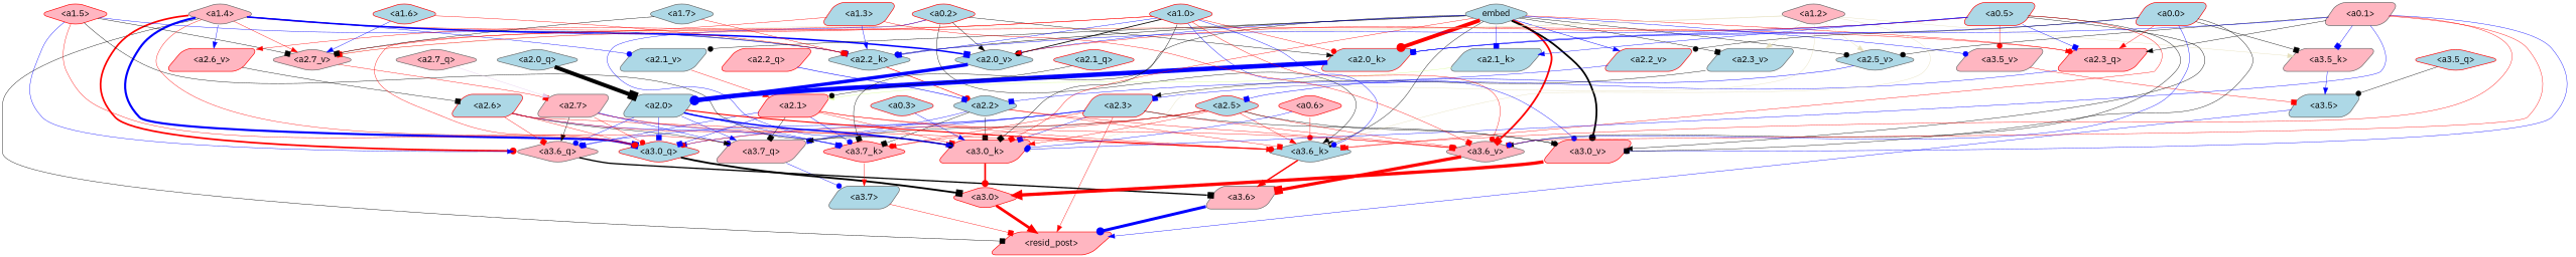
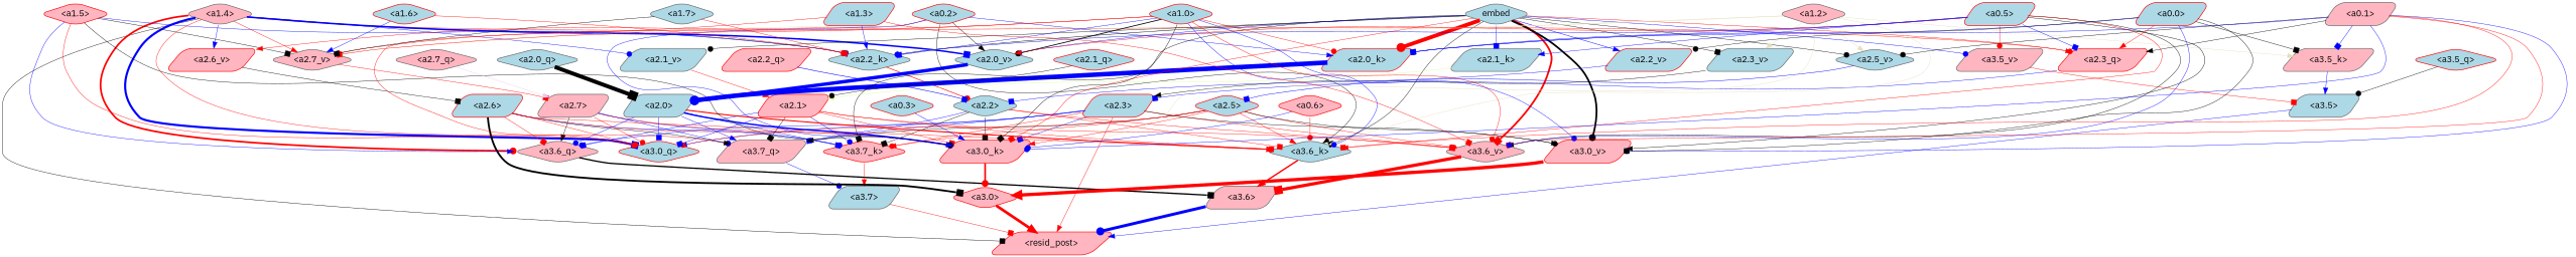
  strict digraph {
    fontname="IBM Plex Sans"
    splines=true
    node [color=gray40 fillcolor=lightblue fontname="IBM Plex Sans" shape=parallelogram style="filled, rounded"]
    edge [arrowhead=box color=red fontname="IBM Plex Sans" penwidth=0.6]
    "<a3.7>"
    "<resid_post>" [color=red fillcolor=lightpink]
    "<a3.6>" [fillcolor=lightpink]
    "<a3.5>"
    "<a3.0>" [color=red fillcolor=lightpink shape=diamond]
    "<a2.3>" [color=red]
    "<a3.7_q>" [fillcolor=lightpink]
    "<a3.6_q>" [fillcolor=lightpink shape=diamond]
    "<a3.0_q>" [color=red shape=diamond]
    "<a3.7_k>" [color=red fillcolor=lightpink shape=diamond]
    "<a3.0_k>" [color=red fillcolor=lightpink]
    "<a3.6_v>" [fillcolor=lightpink shape=diamond]
    "<a3.0_v>" [color=red fillcolor=lightpink]
    "<a1.4>" [fillcolor=lightpink shape=diamond]
    "<a2.3_q>" [color=red fillcolor=lightpink]
    "<a2.2_k>" [shape=diamond]
    "<a2.7_v>" [fillcolor=lightpink shape=diamond]
    "<a2.6_v>" [color=red fillcolor=lightpink]
    "<a2.1_v>"
    "<a2.0_v>" [shape=diamond]
    "<a2.2>" [shape=diamond]
    "<a2.7>" [fillcolor=lightpink]
    "<a2.6>" [color=red]
    "<a2.5>" [color=red shape=diamond]
    "<a2.5_v>" [shape=diamond]
    "<a2.1>" [color=red fillcolor=lightpink]
    "<a2.0>"
    "<a3.6_k>" [shape=diamond]
    "<a3.5_q>" [color=red shape=diamond]
    "<a3.5_k>" [fillcolor=lightpink]
    "<a3.5_v>" [fillcolor=lightpink]
    "<a1.5>" [color=red fillcolor=lightpink shape=diamond]
    "<a0.2>" [color=red shape=diamond]
    "<a2.0_k>" [color=red]
    embed [shape=diamond]
    "<a2.1_k>"
    "<a2.3_v>"
    "<a2.2_v>" [color=red]
    "<a1.2>" [fillcolor=lightpink shape=diamond]
    "<a1.0>" [color=red shape=diamond]
    "<a0.6>" [color=red fillcolor=lightpink shape=diamond]
    "<a0.5>" [color=red]
    "<a0.1>" [fillcolor=lightpink]
    "<a0.0>" [color=red]
    "<a0.3>" [color=red shape=diamond]
    "<a1.3>" [color=red]
    "<a2.7_q>" [fillcolor=lightpink shape=diamond]
    "<a2.2_q>" [color=red fillcolor=lightpink]
    "<a2.1_q>" [color=red shape=diamond]
    "<a2.0_q>" [shape=diamond]
    "<a1.7>" [shape=diamond]
    "<a1.6>" [color=red shape=diamond]
    "<a3.7>" -> "<resid_post>"
    "<a3.6>" -> "<resid_post>" [arrowhead=dot color=blue penwidth=4.646730065345764]
    "<a3.5>" -> "<resid_post>" [arrowhead=normal color=blue]
    "<a3.0>" -> "<resid_post>" [arrowhead=normal penwidth=4.323132634162903]
    "<a2.3>" -> "<resid_post>" [arrowhead=normal]
    "<a2.3>" -> "<a3.7_q>" [color=blue]
    "<a2.3>" -> "<a3.6_q>" [arrowhead=dot color=blue]
    "<a2.3>" -> "<a3.0_q>" [arrowhead=normal color=blue]
    "<a2.3>" -> "<a3.7_k>" [arrowhead=dot]
    "<a2.3>" -> "<a3.0_k>" [color=blue]
    "<a2.3>" -> "<a3.6_v>"
    "<a2.3>" -> "<a3.0_v>" [arrowhead=normal color=black]
    "<a3.7_q>" -> "<a3.7>" [arrowhead=dot color=blue]
    "<a3.6_q>" -> "<a3.6>" [color=black penwidth=2.03758105635643]
-   "<a3.0_q>" -> "<a3.0>" [color=black penwidth=2.8638100624084473]
+   "<a2.6>" -> "<a3.0>" [color=black penwidth=2.8638100624084473]
    "<a3.7_k>" -> "<a3.7>" [arrowhead=normal]
    "<a3.0_k>" -> "<a3.0>" [arrowhead=dot penwidth=2.6274144649505615]
    "<a3.6_v>" -> "<a3.6>" [penwidth=5.002329230308533]
    "<a3.0_v>" -> "<a3.0>" [arrowhead=normal penwidth=5.188832879066467]
    "<a1.4>" -> "<resid_post>" [color=black]
    "<a1.4>" -> "<a3.7_q>" [arrowhead=dot]
    "<a1.4>" -> "<a3.6_q>" [arrowhead=dot penwidth=2.700703263282776]
    "<a1.4>" -> "<a3.0_q>" [color=blue penwidth=3.34255850315094]
    "<a1.4>" -> "<a2.3_q>" [arrowhead=dot]
    "<a1.4>" -> "<a2.2_k>" [color=black]
    "<a1.4>" -> "<a2.7_v>" [arrowhead=normal]
    "<a1.4>" -> "<a2.6_v>" [arrowhead=normal color=blue]
    "<a1.4>" -> "<a2.1_v>" [arrowhead=dot color=blue]
    "<a1.4>" -> "<a2.0_v>" [color=blue penwidth=2.387977123260498]
    "<a2.3_q>" -> "<a2.3>" [color=blue]
    "<a2.2_k>" -> "<a2.2>" [arrowhead=dot penwidth=0.9331893920898438]
    "<a2.7_v>" -> "<a2.7>"
    "<a2.6_v>" -> "<a2.6>" [color=black]
    "<a2.1_v>" -> "<a2.1>" [arrowhead=normal]
    "<a2.0_v>" -> "<a2.0>" [arrowhead=dot color=blue penwidth=5.380099236965179]
    "<a2.2>" -> "<a3.7_q>" [arrowhead=normal color=blue]
    "<a2.2>" -> "<a3.7_k>" [color=black]
    "<a2.2>" -> "<a3.0_k>" [color=black]
    "<a2.2>" -> "<a3.6_v>"
    "<a2.2>" -> "<a3.6_k>"
    "<a2.7>" -> "<a3.7_q>" [arrowhead=dot color=blue]
    "<a2.7>" -> "<a3.6_q>" [arrowhead=normal color=black]
    "<a2.7>" -> "<a3.0_q>" [arrowhead=dot]
    "<a2.7>" -> "<a3.7_k>" [arrowhead=normal color=blue]
    "<a2.7>" -> "<a3.0_k>" [arrowhead=normal]
    "<a2.6>" -> "<a3.7_q>" [arrowhead=normal color=black]
    "<a2.6>" -> "<a3.6_q>"
    "<a2.6>" -> "<a3.0_q>" [arrowhead=dot]
    "<a2.6>" -> "<a3.7_k>" [arrowhead=dot color=blue]
    "<a2.6>" -> "<a3.0_k>" [arrowhead=normal]
    "<a2.6>" -> "<a3.6_k>" [arrowhead=dot]
    "<a2.5>" -> "<a3.7_q>" [arrowhead=normal color=black]
    "<a2.5>" -> "<a3.0_q>" [arrowhead=dot]
    "<a2.5>" -> "<a3.7_k>" [arrowhead=normal]
    "<a2.5>" -> "<a3.0_k>" [arrowhead=normal]
    "<a2.5>" -> "<a3.6_v>" [arrowhead=normal]
    "<a2.5>" -> "<a3.0_v>" [arrowhead=dot color=black]
    "<a2.5>" -> "<a3.6_k>" [arrowhead=normal]
    "<a2.5_v>" -> "<a2.5>" [color=blue penwidth=0.6657319068908691]
    "<a2.1>" -> "<a3.7_q>" [color=black]
    "<a2.1>" -> "<a3.6_q>" [color=blue]
    "<a2.1>" -> "<a3.0_q>" [color=blue]
    "<a2.1>" -> "<a3.7_k>" [arrowhead=dot color=blue]
    "<a2.1>" -> "<a3.0_k>"
    "<a2.1>" -> "<a3.6_v>"
-   "<a2.1>" -> "<a3.6_k>" [arrowhead=dot]
+   "<a2.1>" -> "<a3.6_k>"
    "<a2.0>" -> "<a3.7_q>" [arrowhead=normal color=blue]
    "<a2.0>" -> "<a3.6_q>" [arrowhead=dot color=blue]
    "<a2.0>" -> "<a3.0_q>" [color=blue]
    "<a2.0>" -> "<a3.7_k>" [color=blue]
    "<a2.0>" -> "<a3.0_k>" [arrowhead=dot color=blue penwidth=2.2218968719244003]
    "<a2.0>" -> "<a3.6_k>" [arrowhead=normal penwidth=1.6454488784074783]
    "<a3.6_k>" -> "<a3.6>" [arrowhead=normal penwidth=2.174198240041733]
    "<a3.5_q>" -> "<a3.5>" [arrowhead=dot color=black]
    "<a3.5_k>" -> "<a3.5>" [arrowhead=normal color=blue]
    "<a3.5_v>" -> "<a3.5>"
    "<a1.5>" -> "<a3.6_q>" [arrowhead=normal color=blue]
    "<a1.5>" -> "<a3.0_q>" [arrowhead=dot]
    "<a1.5>" -> "<a3.0_k>" [arrowhead=dot color=black]
    "<a1.5>" -> "<a2.2_k>" [color=blue]
    "<a1.5>" -> "<a2.7_v>" [color=black]
    "<a0.2>" -> "<a3.0_q>" [arrowhead=dot]
    "<a0.2>" -> "<a3.0_k>" [arrowhead=normal color=blue]
    "<a0.2>" -> "<a2.0_v>" [arrowhead=normal color=black]
    "<a0.2>" -> "<a3.6_k>" [arrowhead=normal color=black]
-   "<a0.2>" -> "<a2.0_k>" [arrowhead=normal color=black]
+   "<a0.2>" -> "<a2.0_k>" [arrowhead=normal color=blue]
    "<a2.0_k>" -> "<a2.0>" [arrowhead=dot color=blue penwidth=7.158664226531982]
    embed -> "<a3.7_k>" [color=black]
    embed -> "<a3.0_k>"
    embed -> "<a3.6_v>" [penwidth=2.8301228284835815]
    embed -> "<a3.0_v>" [arrowhead=dot color=black penwidth=2.7660785913467407]
    embed -> "<a2.3_q>" [arrowhead=normal]
    embed -> "<a2.2_k>" [arrowhead=dot color=black penwidth=0.7099294662475586]
    embed -> "<a2.1_v>" [arrowhead=dot color=black]
    embed -> "<a2.0_v>" [arrowhead=normal color=blue]
    embed -> "<a2.5_v>" [arrowhead=dot color=black]
    embed -> "<a3.6_k>" [color=black]
    embed -> "<a3.5_v>" [arrowhead=dot color=blue]
    embed -> "<a2.0_k>" [arrowhead=dot penwidth=6.075345039367676]
    embed -> "<a2.1_k>" [color=blue]
    embed -> "<a2.3_v>" [color=black]
    embed -> "<a2.2_v>" [arrowhead=normal color=blue penwidth=0.6909599304199219]
    "<a2.1_k>" -> "<a2.1>" [color="#d7fc92" arrowhead=""]
    "<a2.3_v>" -> "<a2.3>" [arrowhead=normal color=black]
    "<a2.2_v>" -> "<a2.2>" [color=blue]
    "<a1.2>" -> "<a3.0_k>" [color="#e5dfbc" arrowhead=""]
    "<a1.2>" -> "<a2.2_k>" [color="#e5dfbc" arrowhead=""]
    "<a1.2>" -> "<a2.7_v>" [color="#e5dfbc" arrowhead=""]
    "<a1.2>" -> "<a2.5_v>" [color="#e5dfbc" arrowhead=""]
    "<a1.2>" -> "<a3.6_k>" [color="#e5dfbc" arrowhead=""]
    "<a1.2>" -> "<a3.5_k>" [color="#e5dfbc" arrowhead=""]
    "<a1.2>" -> "<a2.3_v>" [color="#e5dfbc" arrowhead=""]
    "<a1.0>" -> "<a3.0_k>" [color=black]
    "<a1.0>" -> "<a3.6_v>" [arrowhead=dot]
    "<a1.0>" -> "<a3.0_v>" [arrowhead=dot color=blue]
    "<a1.0>" -> "<a2.2_k>" [color=blue]
    "<a1.0>" -> "<a2.7_v>"
    "<a1.0>" -> "<a2.6_v>" [arrowhead=normal]
    "<a1.0>" -> "<a2.0_v>" [arrowhead=dot color=black penwidth=1.2435333728790283]
    "<a1.0>" -> "<a3.6_k>" [arrowhead=dot color=blue]
    "<a1.0>" -> "<a2.0_k>" [arrowhead=dot]
    "<a0.6>" -> "<a3.0_k>" [arrowhead=dot color=blue]
    "<a0.6>" -> "<a3.6_k>" [arrowhead=dot]
    "<a0.5>" -> "<a3.6_v>" [arrowhead=normal color=black]
    "<a0.5>" -> "<a3.0_v>" [arrowhead=normal color=black penwidth=0.6124261617660522]
    "<a0.5>" -> "<a2.3_q>" [color=blue]
    "<a0.5>" -> "<a2.2_k>" [arrowhead=dot color=blue]
    "<a0.5>" -> "<a2.0_v>" [arrowhead=normal]
    "<a0.5>" -> "<a3.6_k>" [arrowhead=normal]
    "<a0.5>" -> "<a3.5_v>" [arrowhead=dot]
    "<a0.5>" -> "<a2.0_k>" [color=blue penwidth=0.6112704277038574]
    "<a0.5>" -> "<a2.1_k>" [arrowhead=normal color=blue]
    "<a0.1>" -> "<a3.0_k>" [arrowhead=dot color=blue]
    "<a0.1>" -> "<a3.6_v>"
    "<a0.1>" -> "<a3.0_v>" [arrowhead=dot color=blue]
    "<a0.1>" -> "<a2.3_q>" [arrowhead=normal color=black]
    "<a0.1>" -> "<a2.5_v>" [arrowhead=dot color=black]
    "<a0.1>" -> "<a3.6_k>"
    "<a0.1>" -> "<a3.5_k>" [color=blue]
    "<a0.1>" -> "<a2.0_k>" [color=blue]
    "<a0.0>" -> "<a3.6_v>" [arrowhead=dot color=blue]
    "<a0.0>" -> "<a3.0_v>" [color=black]
    "<a0.0>" -> "<a2.3_q>" [arrowhead=normal]
    "<a0.0>" -> "<a3.5_k>" [color=black]
    "<a0.0>" -> "<a2.0_k>" [arrowhead=dot color=blue]
    "<a0.0>" -> "<a2.2_v>" [arrowhead=dot color=black]
    "<a0.3>" -> "<a3.0_k>" [arrowhead=normal color=blue]
    "<a1.3>" -> "<a3.6_v>"
    "<a1.3>" -> "<a2.2_k>" [arrowhead=normal color=blue]
    "<a1.3>" -> "<a2.7_v>" [arrowhead=normal]
    "<a2.7_q>" -> "<a2.7>" [color="#e6cbee" arrowhead=""]
    "<a2.2_q>" -> "<a2.2>" [color=blue penwidth=0.8114519119262695]
    "<a2.1_q>" -> "<a2.1>" [arrowhead=dot color=black]
    "<a2.0_q>" -> "<a2.0>" [color=black penwidth=6.2323237657547]
    "<a1.7>" -> "<a2.2_k>"
    "<a1.7>" -> "<a2.7_v>" [color=black]
    "<a1.6>" -> "<a2.2_k>" [arrowhead=normal]
    "<a1.6>" -> "<a2.7_v>" [arrowhead=normal color=blue]
  }
